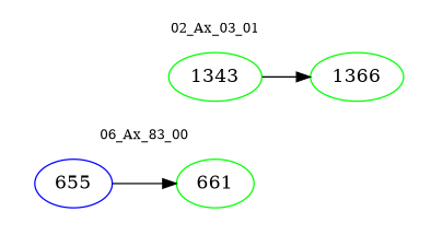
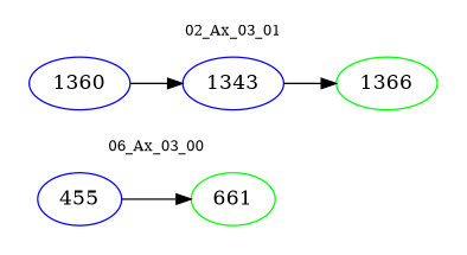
  digraph {
    rankdir=LR
    node [color=blue]
    edge [color=black]
-   n1 [label=655]
+   n1 [label=455]
    n2 [color=green label=661]
-   n4 [color=green label=1343]
+   n3 [label=1360]
+   n4 [label=1343]
    n5 [color=green label=1366]
    subgraph cluster_1 {
      color=white
      fontsize=10
-     label="06_Ax_83_00"
+     label="06_Ax_03_00"
      n1
      n2
    }
    subgraph cluster_2 {
      color=white
      fontsize=10
      label="02_Ax_03_01"
+     n3
      n4
      n5
    }
    n1 -> n2
+   n3 -> n4
    n4 -> n5
  }
